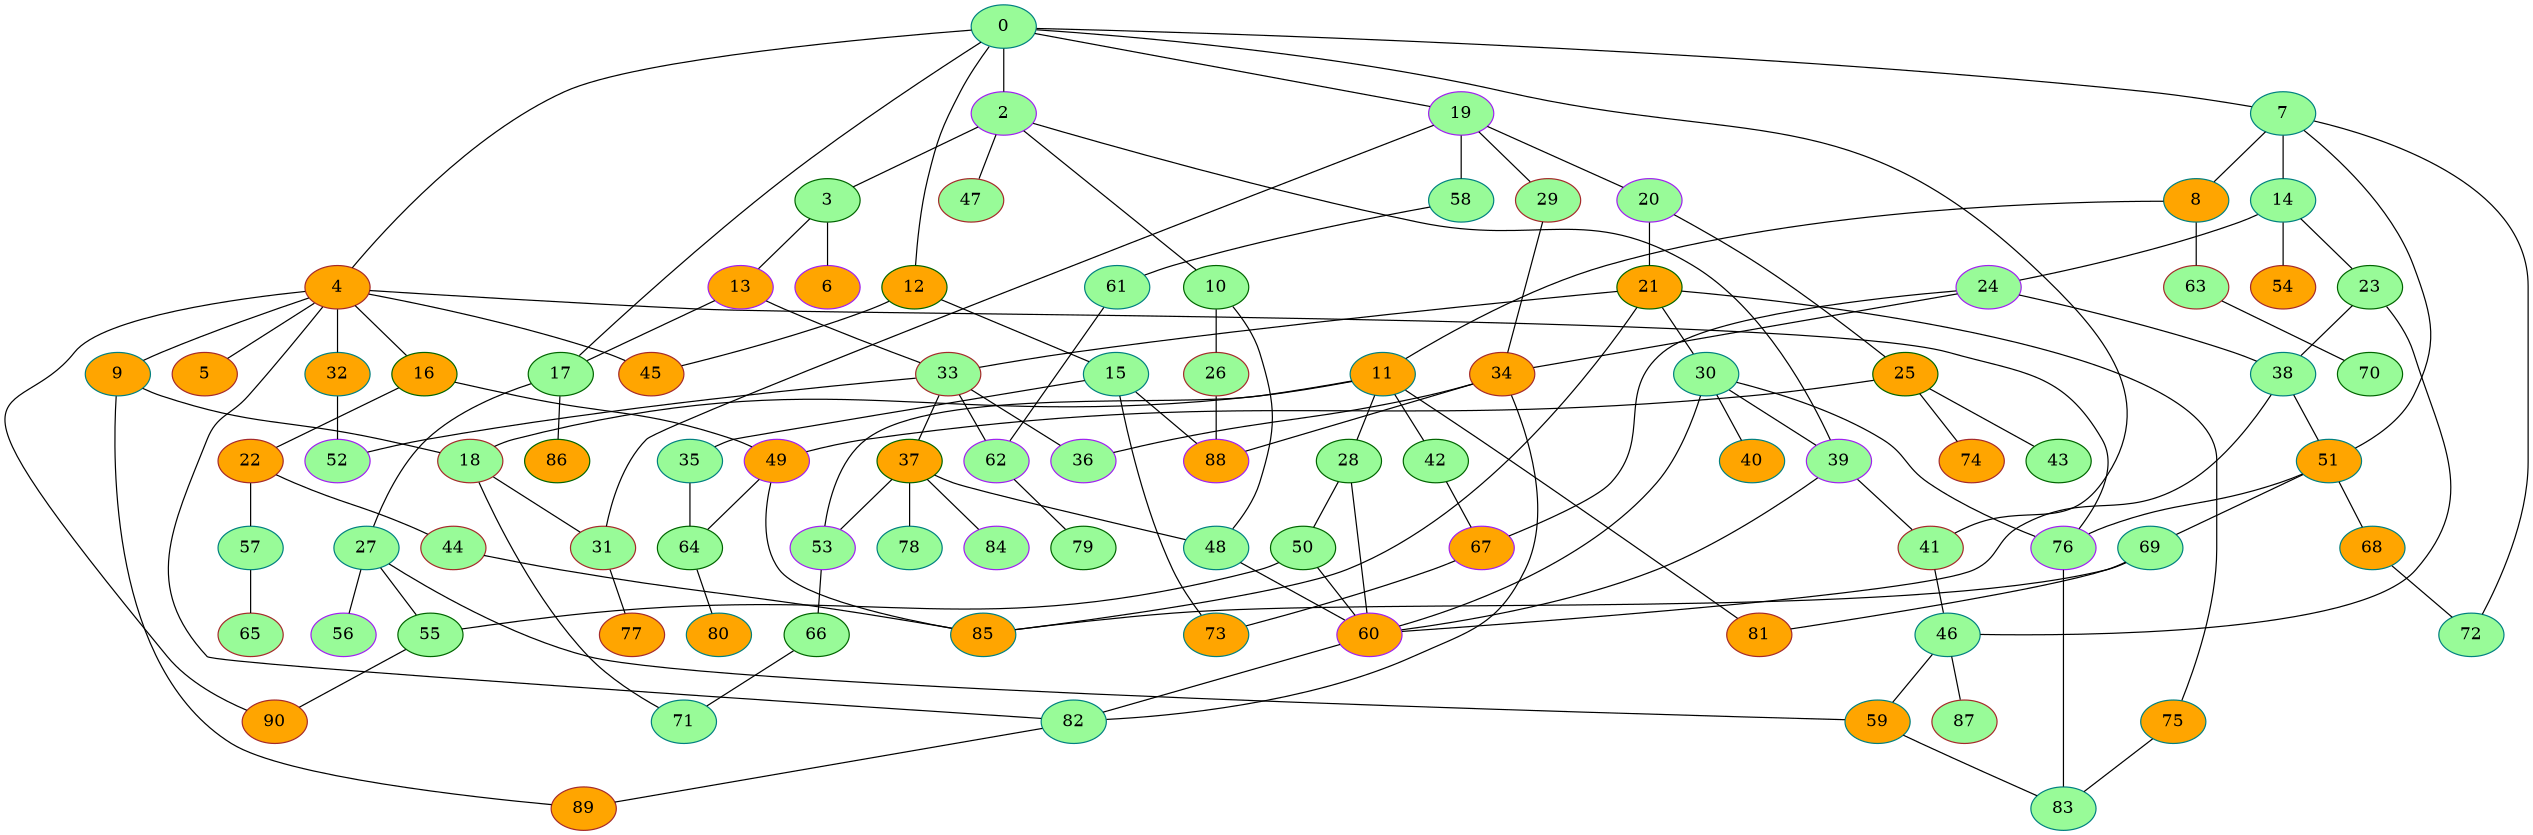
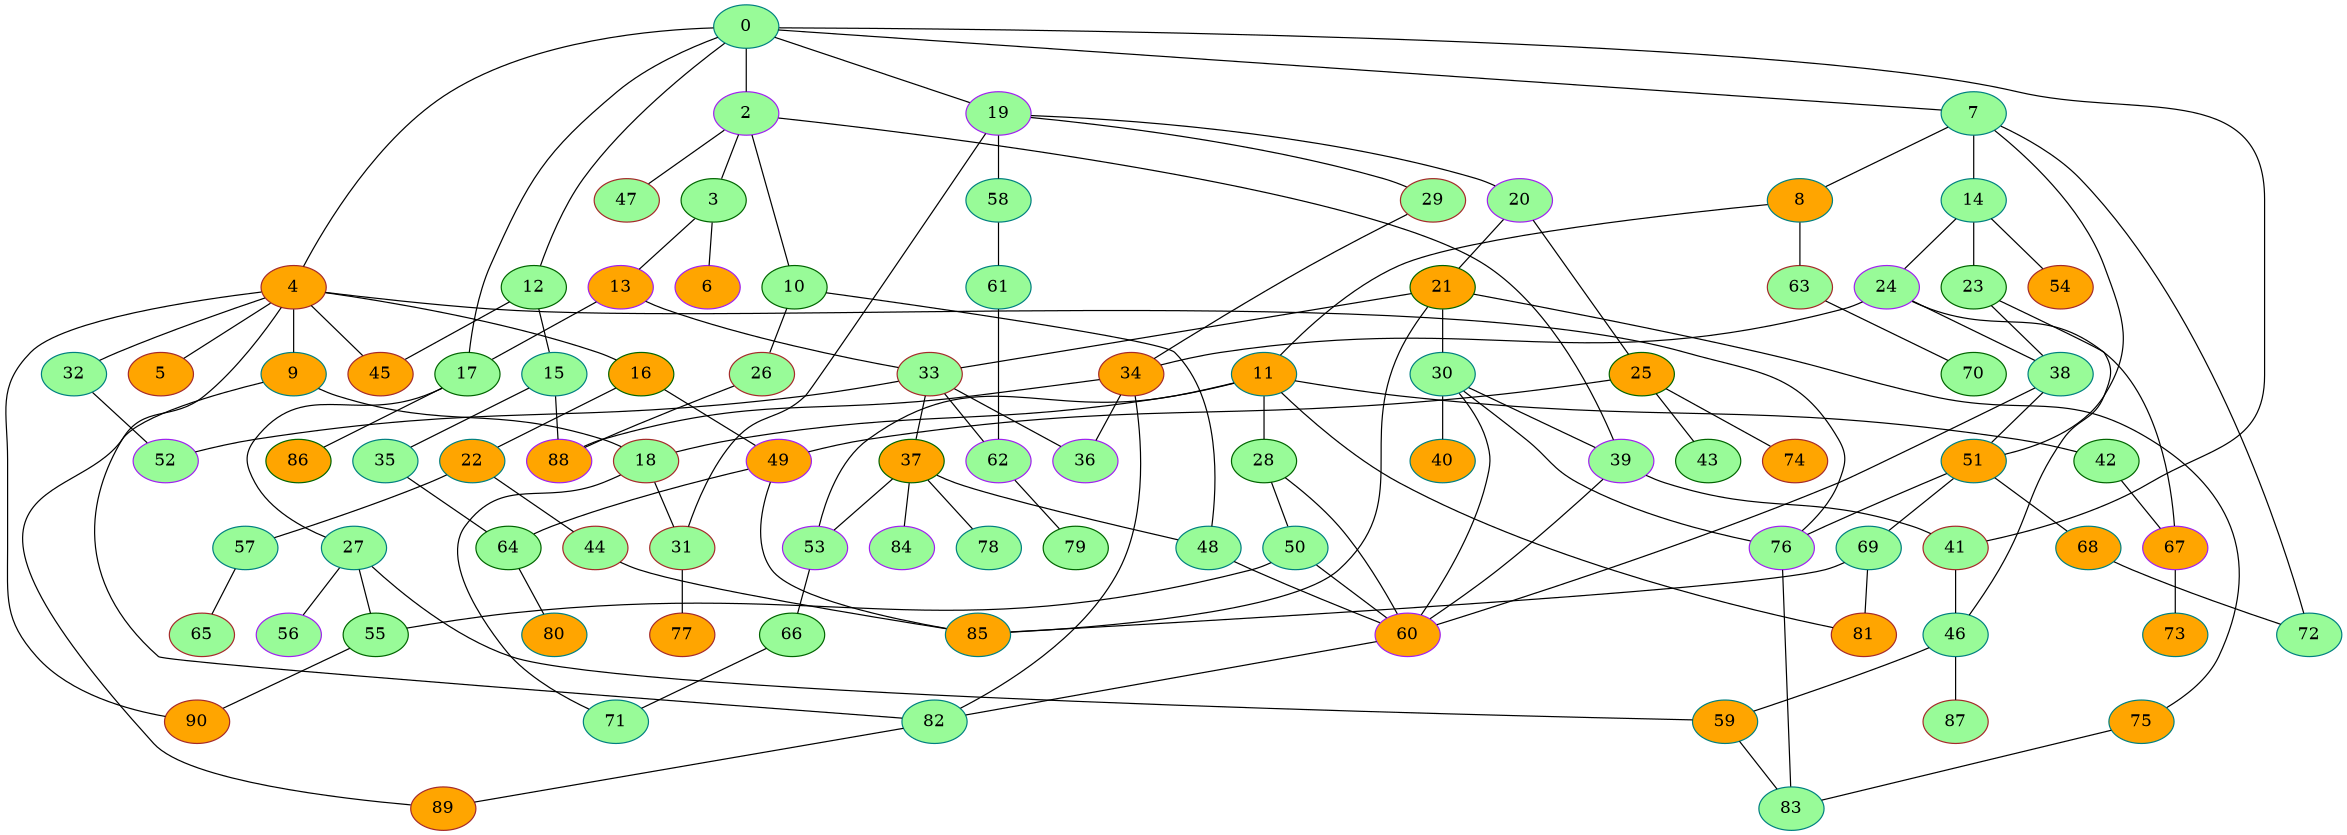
  graph {
    fontname="DejaVu Serif"
    node [color=teal fillcolor=palegreen fontname="DejaVu Serif" style=filled]
    edge [fontname="DejaVu Serif"]
    n1 [label=0]
    2 [color=purple]
    4 [color=brown fillcolor=orange]
    7
-   12 [color=darkgreen fillcolor=orange]
+   12 [color=darkgreen]
    17 [color=darkgreen]
    19 [color=purple]
    41 [color=brown]
    3 [color=darkgreen]
    10 [color=darkgreen]
    39 [color=purple]
    47 [color=brown]
    5 [color=brown fillcolor=orange]
    9 [fillcolor=orange]
    16 [color=darkgreen fillcolor=orange]
-   32 [fillcolor=orange]
+   32
    45 [color=brown fillcolor=orange]
    76 [color=purple]
    82
    90 [color=brown fillcolor=orange]
    8 [fillcolor=orange]
    14
    51 [fillcolor=orange]
    72
    15
    27
    86 [color=darkgreen fillcolor=orange]
    31 [color=brown]
    20 [color=purple]
    29 [color=brown]
    58
    46
    6 [color=purple fillcolor=orange]
    13 [color=purple fillcolor=orange]
    26 [color=brown]
    48
    60 [color=purple fillcolor=orange]
    33 [color=brown]
    18 [color=brown]
    89 [color=brown fillcolor=orange]
-   22 [color=brown fillcolor=orange]
+   22 [fillcolor=orange]
    49 [color=purple fillcolor=orange]
    52 [color=purple]
    83
    11 [fillcolor=orange]
    63 [color=brown]
    23 [color=darkgreen]
    24 [color=purple]
    54 [color=brown fillcolor=orange]
    68 [fillcolor=orange]
    69
    28 [color=darkgreen]
    42 [color=darkgreen]
    53 [color=purple]
    81 [color=brown fillcolor=orange]
    70 [color=darkgreen]
    71
    88 [color=purple fillcolor=orange]
-   50 [color=darkgreen]
+   50
    67 [color=purple fillcolor=orange]
    66 [color=darkgreen]
    35
    73 [fillcolor=orange]
    36 [color=purple]
    37 [color=darkgreen fillcolor=orange]
    62 [color=purple]
    38
    34 [color=brown fillcolor=orange]
    64 [color=darkgreen]
    44 [color=brown]
    57
    85 [fillcolor=orange]
    55 [color=darkgreen]
    56 [color=purple]
    59 [fillcolor=orange]
    77 [color=brown fillcolor=orange]
    21 [color=darkgreen fillcolor=orange]
    25 [color=darkgreen fillcolor=orange]
    61
    30
    75 [fillcolor=orange]
    43 [color=darkgreen]
    74 [color=brown fillcolor=orange]
    40 [fillcolor=orange]
    65 [color=brown]
    87 [color=brown]
    78
    84 [color=purple]
    79 [color=darkgreen]
    80 [fillcolor=orange]
    n1 -- 2
    n1 -- 4
    n1 -- 7
    n1 -- 12
    n1 -- 17
    n1 -- 19
    n1 -- 41
    2 -- 3
    2 -- 10
    2 -- 39
    2 -- 47
    4 -- 5
    4 -- 9
    4 -- 16
    4 -- 32
    4 -- 45
    4 -- 76
    4 -- 82
    4 -- 90
    7 -- 8
    7 -- 14
    7 -- 51
    7 -- 72
    12 -- 45
    12 -- 15
    17 -- 27
    17 -- 86
    19 -- 31
    19 -- 20
    19 -- 29
    19 -- 58
    41 -- 46
    3 -- 6
    3 -- 13
    10 -- 26
    10 -- 48
    39 -- 41
    39 -- 60
    9 -- 18
    9 -- 89
    16 -- 22
    16 -- 49
    32 -- 52
    76 -- 83
    82 -- 89
    8 -- 11
    8 -- 63
    14 -- 23
    14 -- 24
    14 -- 54
    51 -- 76
    51 -- 68
    51 -- 69
    15 -- 88
    15 -- 35
-   15 -- 73
    27 -- 55
    27 -- 56
    27 -- 59
    31 -- 77
    20 -- 21
    20 -- 25
    29 -- 34
    58 -- 61
    46 -- 59
    46 -- 87
    13 -- 17
    13 -- 33
    26 -- 88
    48 -- 60
    60 -- 82
    33 -- 52
    33 -- 36
    33 -- 37
    33 -- 62
    18 -- 31
    18 -- 71
    22 -- 44
    22 -- 57
    49 -- 64
    49 -- 85
    11 -- 18
    11 -- 28
    11 -- 42
    11 -- 53
    11 -- 81
    63 -- 70
    23 -- 46
    23 -- 38
    24 -- 67
    24 -- 38
    24 -- 34
    68 -- 72
    69 -- 81
    69 -- 85
    28 -- 60
    28 -- 50
    42 -- 67
    53 -- 66
    50 -- 60
    50 -- 55
    67 -- 73
    66 -- 71
    35 -- 64
    37 -- 48
    37 -- 53
    37 -- 78
    37 -- 84
    62 -- 79
    38 -- 51
    38 -- 60
    34 -- 82
    34 -- 88
    34 -- 36
    64 -- 80
    44 -- 85
    57 -- 65
    55 -- 90
    59 -- 83
    21 -- 33
    21 -- 85
    21 -- 30
    21 -- 75
    25 -- 49
    25 -- 43
    25 -- 74
    61 -- 62
    30 -- 39
    30 -- 76
    30 -- 60
    30 -- 40
    75 -- 83
  }
